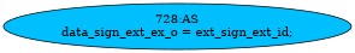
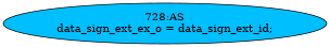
  strict digraph {
-   n1 [ast="<pyverilog.vparser.ast.Assign object at 0x7f2237101d50>" def_var="['data_sign_ext_ex_o']" fillcolor=deepskyblue label="728:AS\ndata_sign_ext_ex_o = ext_sign_ext_id;" statements="[]" style=filled typ=Assign use_var="['data_sign_ext_id']"]
+   n1 [ast="<pyverilog.vparser.ast.Assign object at 0x7f2237101d50>" def_var="['data_sign_ext_ex_o']" fillcolor=deepskyblue label="728:AS\ndata_sign_ext_ex_o = data_sign_ext_id;" statements="[]" style=filled typ=Assign use_var="['data_sign_ext_id']"]
  }
